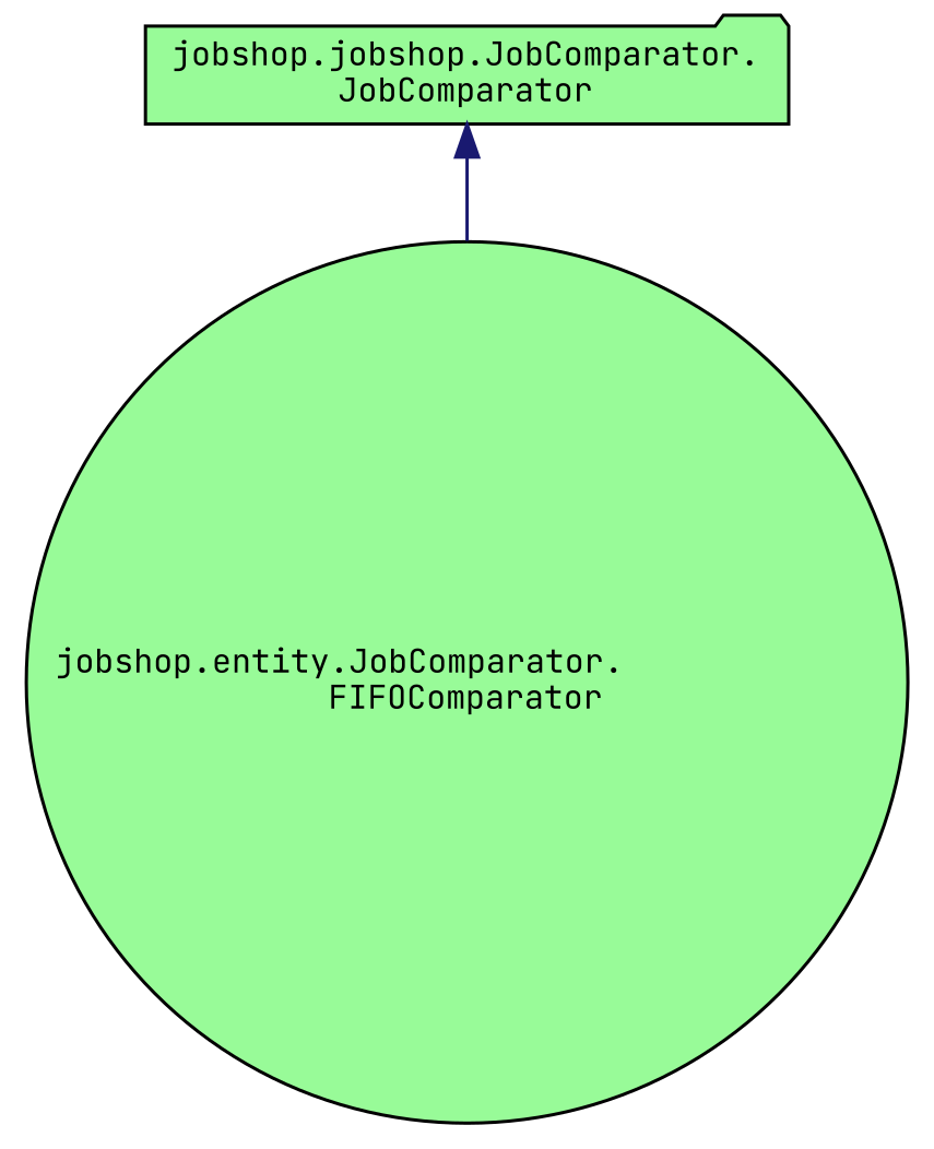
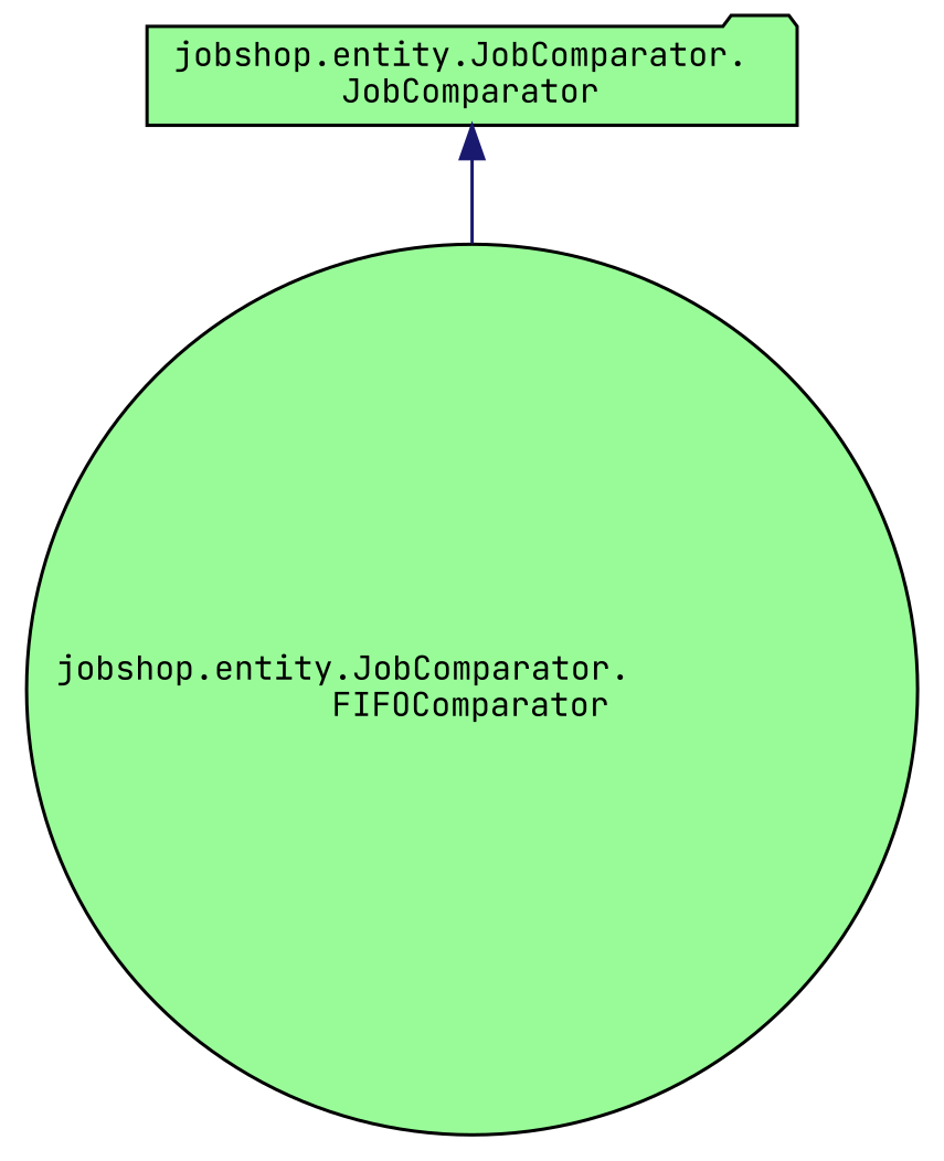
  digraph {
    fontname="JetBrains Mono"
    node [color=black fillcolor=palegreen fontname="JetBrains Mono" fontsize=10 style=filled]
    n1 [fontcolor=black height=0.2 label="jobshop.entity.JobComparator.\lFIFOComparator" shape=circle width=0.4]
-   n2 [height=0.2 label="jobshop.jobshop.JobComparator.\lJobComparator" shape=folder width=0.4]
+   n2 [height=0.2 label="jobshop.entity.JobComparator.\lJobComparator" shape=folder width=0.4]
    n2 -> n1 [color=midnightblue dir=back fontname="JetBrains Mono" fontsize=10 labelfontname=Helvetica labelfontsize=10 style=solid]
  }
